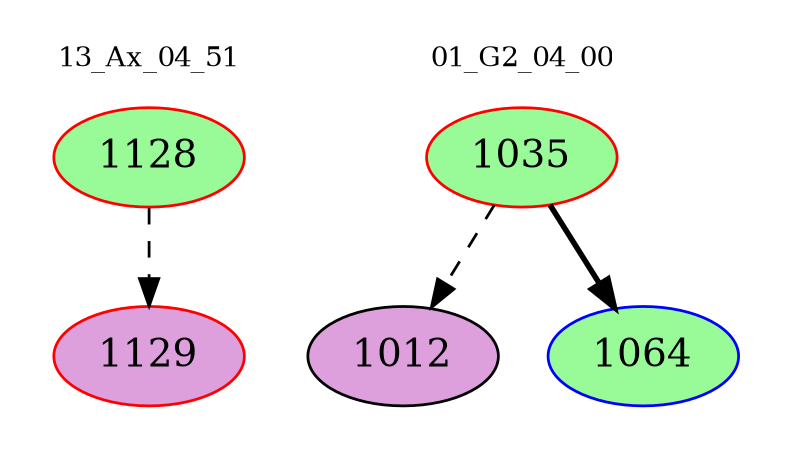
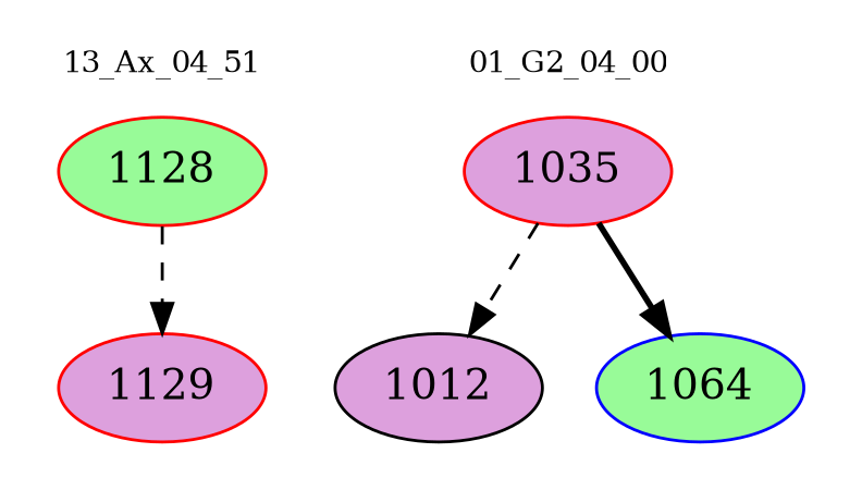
  digraph {
    node [color=red fillcolor=palegreen style=filled]
    edge [color=black style=dashed]
    n1 [label=1128]
    n2 [fillcolor=plum label=1129]
-   n3 [label=1035]
+   n3 [fillcolor=plum label=1035]
    n4 [color=black fillcolor=plum label=1012]
    n5 [color=blue label=1064]
    subgraph cluster_1 {
      color=white
      fontsize=10
      label="13_Ax_04_51"
      n1
      n2
    }
    subgraph cluster_2 {
      color=white
      fontsize=10
      label="01_G2_04_00"
      n3
      n4
      n5
    }
    n1 -> n2
    n3 -> n4
    n3 -> n5 [style=bold]
  }
